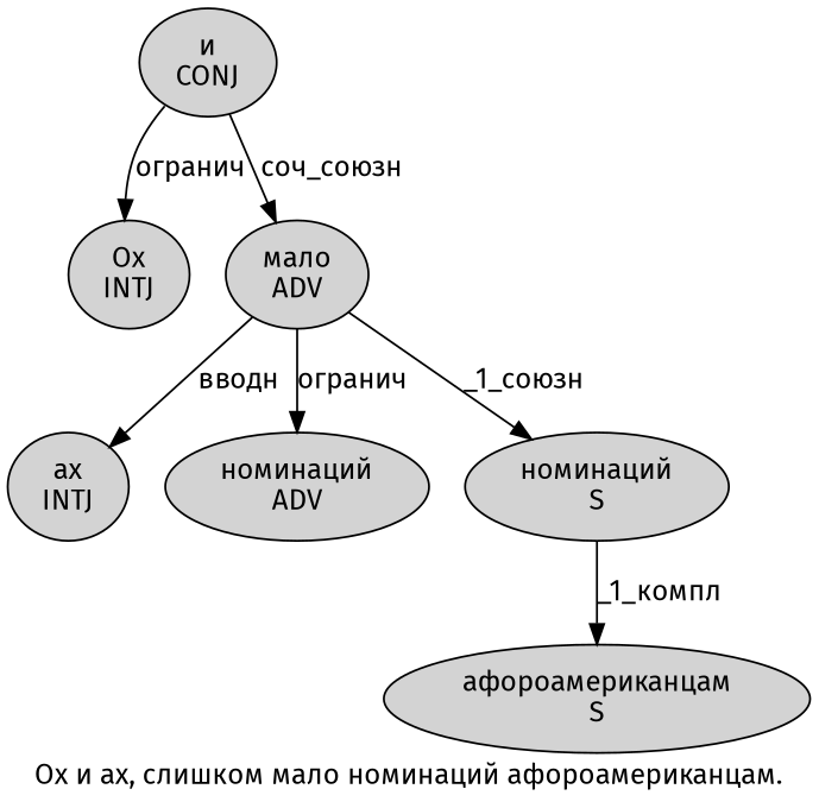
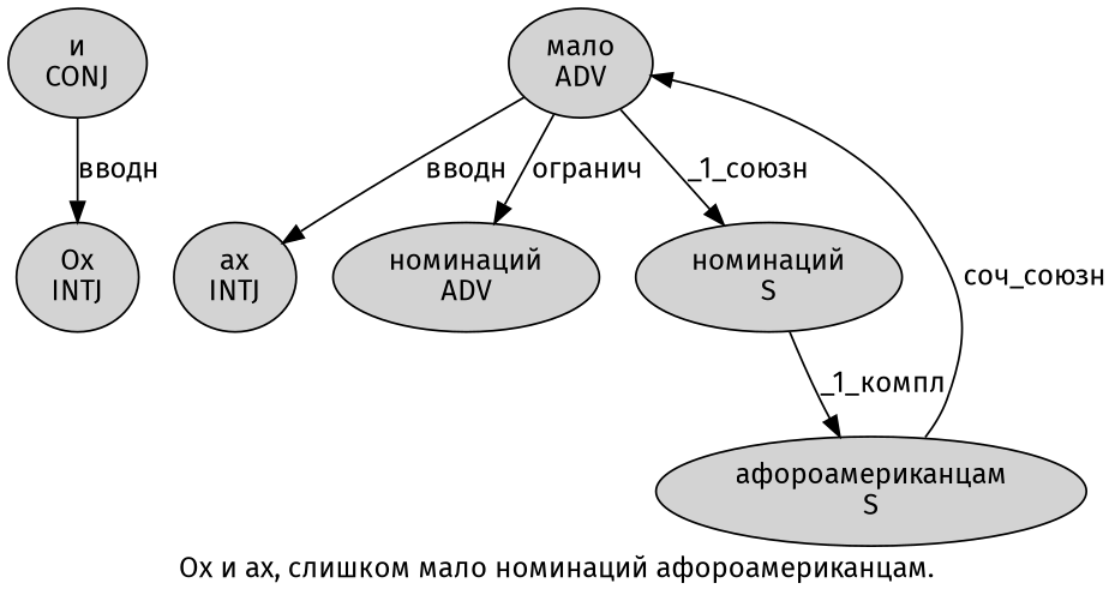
  digraph {
    fontname="Fira Sans"
    label="Ох и ах, слишком мало номинаций афороамериканцам."
    node [fillcolor=lightgray fontname="Fira Sans" penwidth=1 shape=ellipse style=filled]
    edge [fontname="Fira Sans"]
    n1 [label="Ох\nINTJ"]
    n2 [label="и\nCONJ"]
    n3 [label="мало\nADV"]
    n4 [label="ах\nINTJ"]
    n5 [label="номинаций\nADV"]
    n6 [label="номинаций\nS"]
    n7 [label="афороамериканцам\nS"]
-   n2 -> n1 [label="огранич"]
-   n2 -> n3 [label="соч_союзн"]
+   n2 -> n1 [label="вводн"]
+   n7 -> n3 [label="соч_союзн"]
    n3 -> n4 [label="вводн"]
    n3 -> n5 [label="огранич"]
    n3 -> n6 [label="_1_союзн"]
    n6 -> n7 [label="_1_компл"]
  }
